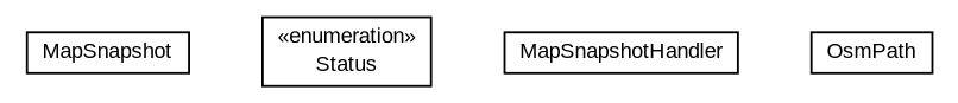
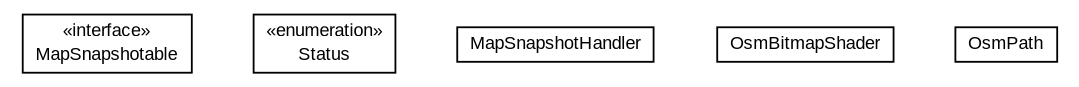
  digraph {
    nodesep=0.25
    ranksep=0.5
    node [fontcolor=black fontname=arial fontsize=10.0 shape=plaintext]
-   n1 [label=<<table title="org.osmdroid.views.drawing.MapSnapshot" border="0" cellborder="1" cellspacing="0" cellpadding="2" port="p" href="./MapSnapshot.html"> 		<tr><td><table border="0" cellspacing="0" cellpadding="1"> <tr><td align="center" balign="center"> MapSnapshot </td></tr> 		</table></td></tr> 		</table>>]
+   n2 [label=<<table title="org.osmdroid.views.drawing.MapSnapshot.MapSnapshotable" border="0" cellborder="1" cellspacing="0" cellpadding="2" port="p" href="./MapSnapshot.MapSnapshotable.html"> 		<tr><td><table border="0" cellspacing="0" cellpadding="1"> <tr><td align="center" balign="center"> &#171;interface&#187; </td></tr> <tr><td align="center" balign="center"> MapSnapshotable </td></tr> 		</table></td></tr> 		</table>>]
    n3 [label=<<table title="org.osmdroid.views.drawing.MapSnapshot.Status" border="0" cellborder="1" cellspacing="0" cellpadding="2" port="p" href="./MapSnapshot.Status.html"> 		<tr><td><table border="0" cellspacing="0" cellpadding="1"> <tr><td align="center" balign="center"> &#171;enumeration&#187; </td></tr> <tr><td align="center" balign="center"> Status </td></tr> 		</table></td></tr> 		</table>>]
    n4 [label=<<table title="org.osmdroid.views.drawing.MapSnapshotHandler" border="0" cellborder="1" cellspacing="0" cellpadding="2" port="p" href="./MapSnapshotHandler.html"> 		<tr><td><table border="0" cellspacing="0" cellpadding="1"> <tr><td align="center" balign="center"> MapSnapshotHandler </td></tr> 		</table></td></tr> 		</table>>]
+   n5 [label=<<table title="org.osmdroid.views.drawing.OsmBitmapShader" border="0" cellborder="1" cellspacing="0" cellpadding="2" port="p" href="./OsmBitmapShader.html"> 		<tr><td><table border="0" cellspacing="0" cellpadding="1"> <tr><td align="center" balign="center"> OsmBitmapShader </td></tr> 		</table></td></tr> 		</table>>]
    n6 [label=<<table title="org.osmdroid.views.drawing.OsmPath" border="0" cellborder="1" cellspacing="0" cellpadding="2" port="p" href="./OsmPath.html"> 		<tr><td><table border="0" cellspacing="0" cellpadding="1"> <tr><td align="center" balign="center"> OsmPath </td></tr> 		</table></td></tr> 		</table>>]
  }
